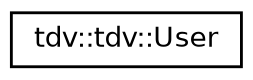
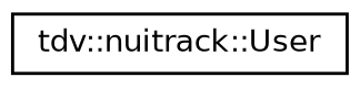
  digraph {
    rankdir=LR
-   n1 [color=black fillcolor=white fontname=Helvetica fontsize=10 height=0.2 label="tdv::tdv::User" shape=record style=filled width=0.4]
+   n1 [color=black fillcolor=white fontname=Helvetica fontsize=10 height=0.2 label="tdv::nuitrack::User" shape=record style=filled width=0.4]
  }
